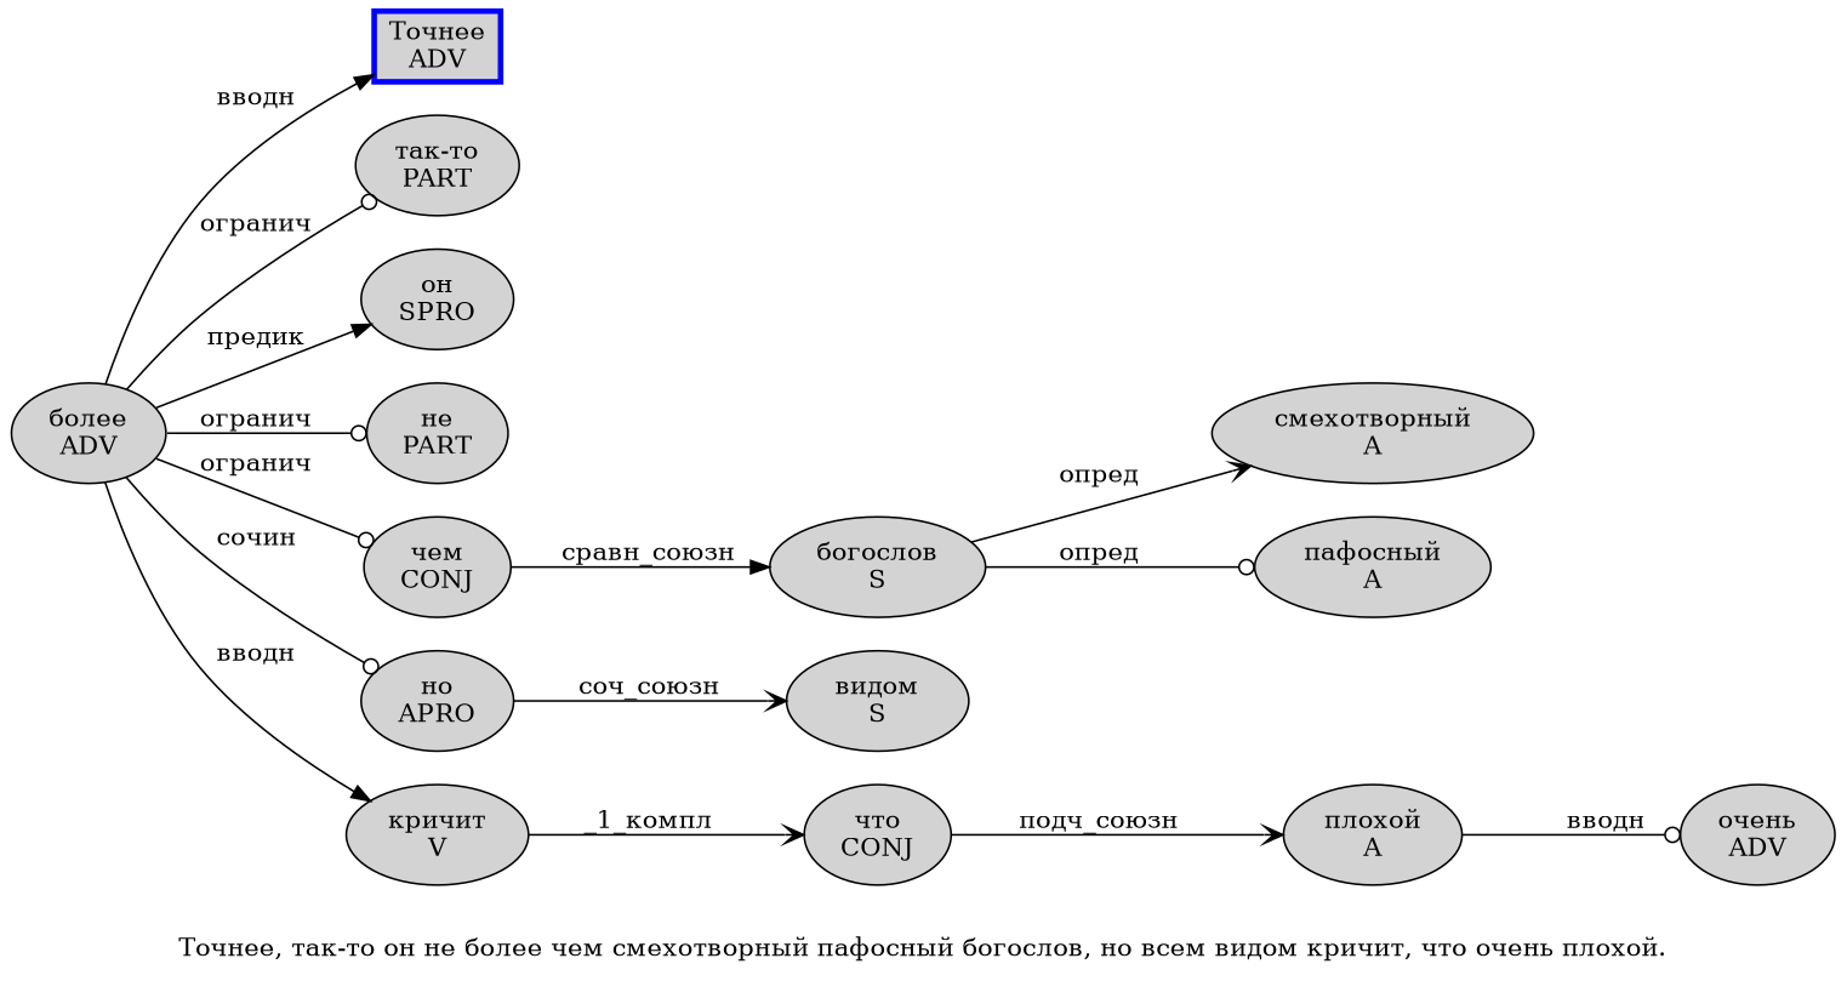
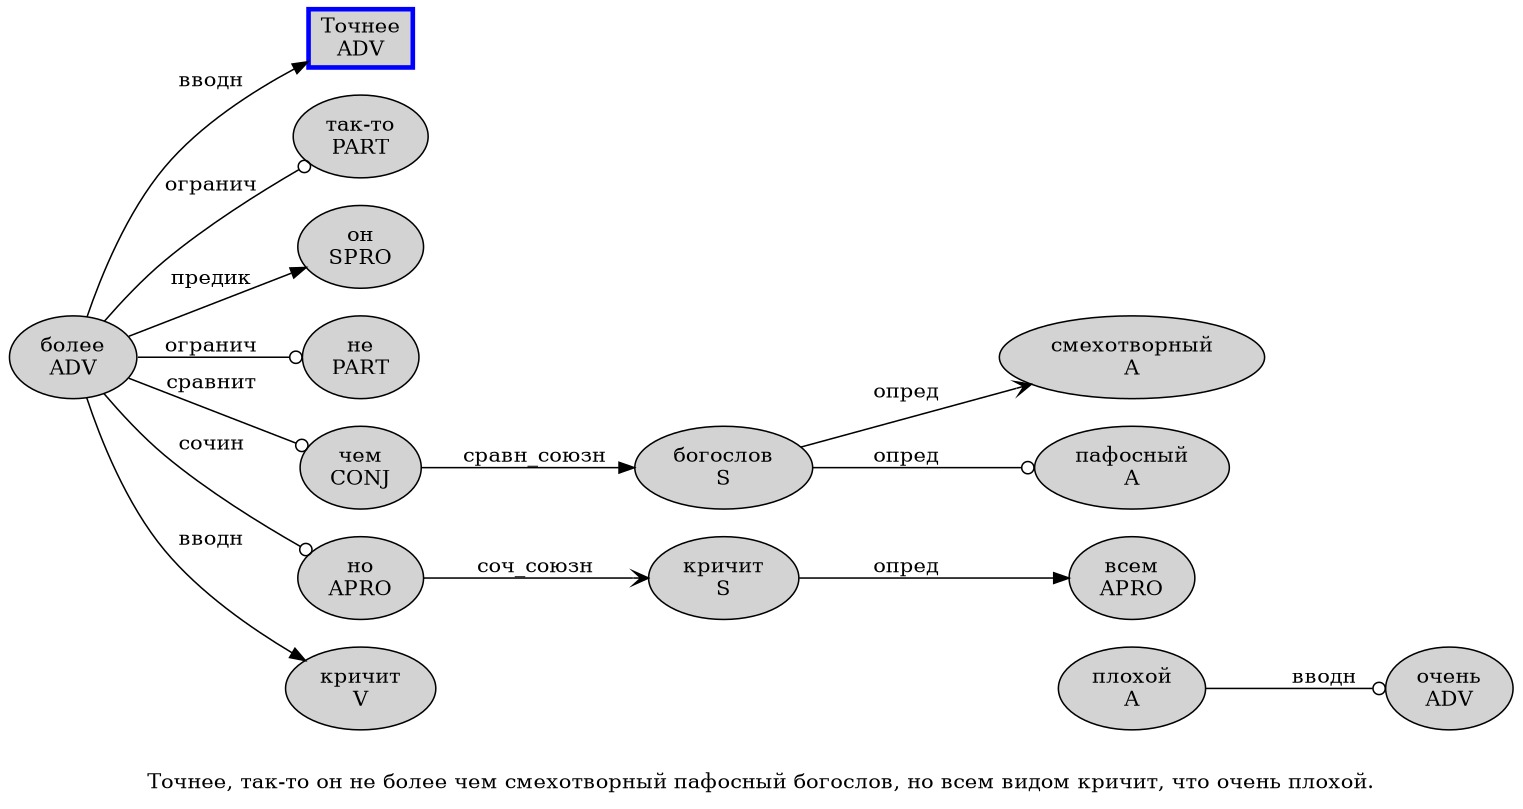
  digraph {
    label="Точнее, так-то он не более чем смехотворный пафосный богослов, но всем видом кричит, что очень плохой."
    rankdir=LR
    node [fillcolor=lightgray penwidth=1 shape=ellipse style=filled]
    edge [arrowhead=odot]
    n1 [color=blue label="Точнее\nADV" penwidth=3 shape=box]
    n2 [label="так-то\nPART"]
    n3 [label="он\nSPRO"]
    n4 [label="не\nPART"]
    n5 [label="более\nADV"]
    n6 [label="чем\nCONJ"]
    n7 [label="но\nAPRO"]
    n8 [label="кричит\nV"]
    n9 [label="богослов\nS"]
-   n10 [label="видом\nS"]
-   n11 [label="что\nCONJ"]
+   n10 [label="кричит\nS"]
    n12 [label="смехотворный\nA"]
    n13 [label="пафосный\nA"]
+   n14 [label="всем\nAPRO"]
    n15 [label="плохой\nA"]
    n16 [label="очень\nADV"]
    n5 -> n1 [arrowhead=normal label="вводн"]
    n5 -> n2 [label="огранич"]
    n5 -> n3 [arrowhead=normal label="предик"]
    n5 -> n4 [label="огранич"]
-   n5 -> n6 [label="огранич"]
+   n5 -> n6 [label="сравнит"]
    n5 -> n7 [label="сочин"]
    n5 -> n8 [arrowhead=normal label="вводн"]
    n6 -> n9 [arrowhead=normal label="сравн_союзн"]
    n7 -> n10 [arrowhead=vee label="соч_союзн"]
-   n8 -> n11 [arrowhead=vee label="_1_компл"]
    n9 -> n12 [arrowhead=vee label="опред"]
    n9 -> n13 [label="опред"]
-   n11 -> n15 [arrowhead=vee label="подч_союзн"]
+   n10 -> n14 [arrowhead=normal label="опред"]
    n15 -> n16 [label="вводн"]
  }
